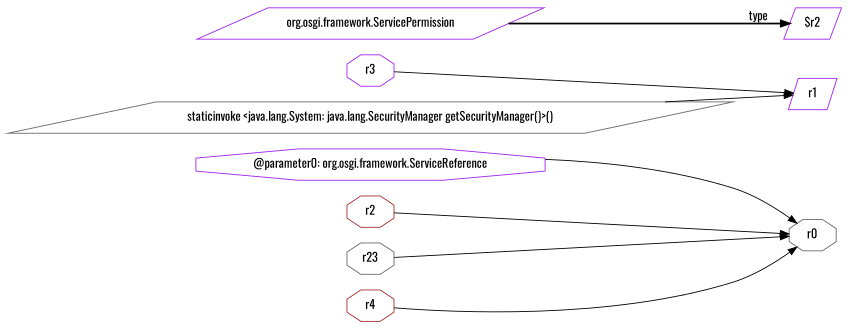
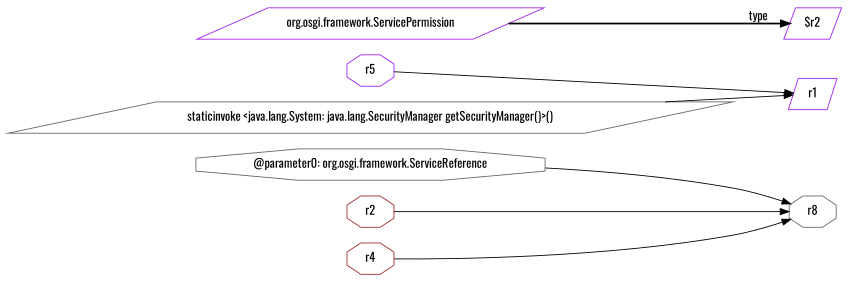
  digraph {
    fontname=Oswald
    rankdir=LR
    node [color=purple fontname=Oswald shape=octagon]
    edge [fontname=Oswald style=solid]
-   n1 [label="@parameter0: org.osgi.framework.ServiceReference"]
-   n2 [color=gray40 label=r0]
+   n1 [color=gray40 label="@parameter0: org.osgi.framework.ServiceReference"]
+   n2 [color=gray40 label=r8]
    n3 [color=brown label=r2]
-   n4 [label=r3]
+   n4 [label=r5]
    n5 [label=r1 shape=parallelogram]
    n6 [label="org.osgi.framework.ServicePermission" shape=parallelogram]
    n7 [label="$r2" shape=parallelogram]
    n8 [color=gray40 label="staticinvoke <java.lang.System: java.lang.SecurityManager getSecurityManager()>()" shape=parallelogram]
-   n9 [color=gray40 label=r23]
    n10 [color=brown label=r4]
    n1 -> n2
    n3 -> n2
    n4 -> n5
    n6 -> n7 [label=type style=bold]
    n8 -> n5
-   n9 -> n2
    n10 -> n2
  }
